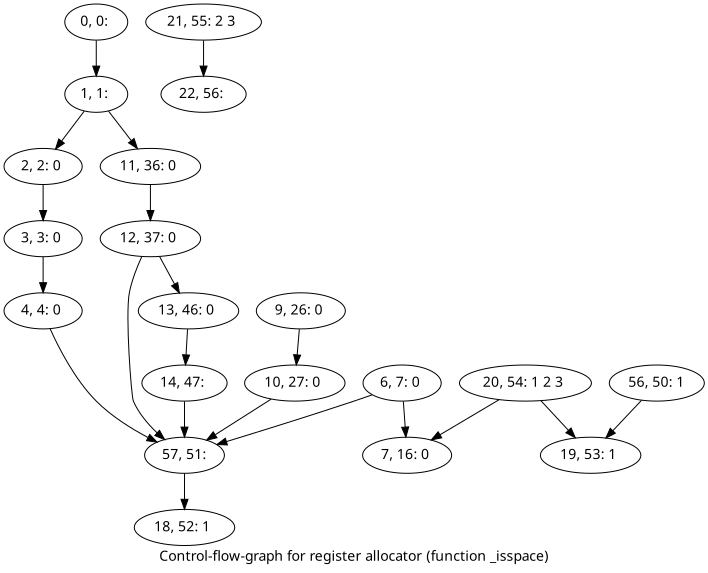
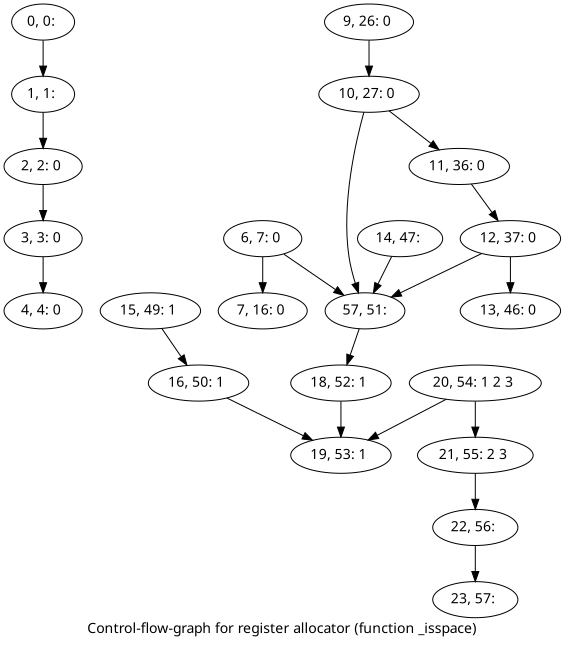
  digraph {
    fontname="Noto Sans"
    label="Control-flow-graph for register allocator (function _isspace)"
    node [fontname="Noto Sans"]
    edge [fontname="Noto Sans"]
    n1 [label="0, 0: "]
    n2 [label="1, 1: "]
    n3 [label="2, 2: 0 "]
    n4 [label="3, 3: 0 "]
    n5 [label="4, 4: 0 "]
    n6 [label="57, 51:"]
    n7 [label="18, 52: 1 "]
    n8 [label="6, 7: 0 "]
    n9 [label="7, 16: 0 "]
    n10 [label="9, 26: 0 "]
    n11 [label="10, 27: 0 "]
    n12 [label="11, 36: 0 "]
    n13 [label="12, 37: 0 "]
    n14 [label="13, 46: 0 "]
    n15 [label="14, 47: "]
-   n17 [label="56, 50: 1"]
+   n16 [label="15, 49: 1 "]
+   n17 [label="16, 50: 1 "]
    n18 [label="19, 53: 1 "]
    n19 [label="20, 54: 1 2 3 "]
    n20 [label="21, 55: 2 3 "]
    n21 [label="22, 56: "]
+   n22 [label="23, 57: "]
    n1 -> n2
    n2 -> n3
    n3 -> n4
    n4 -> n5
-   n5 -> n6
    n6 -> n7
+   n7 -> n18
    n8 -> n6
    n8 -> n9
    n10 -> n11
    n11 -> n6
-   n2 -> n12
+   n11 -> n12
    n12 -> n13
    n13 -> n6
    n13 -> n14
-   n14 -> n15
    n15 -> n6
+   n16 -> n17
    n17 -> n18
    n19 -> n18
-   n19 -> n9
+   n19 -> n20
    n20 -> n21
+   n21 -> n22
  }
